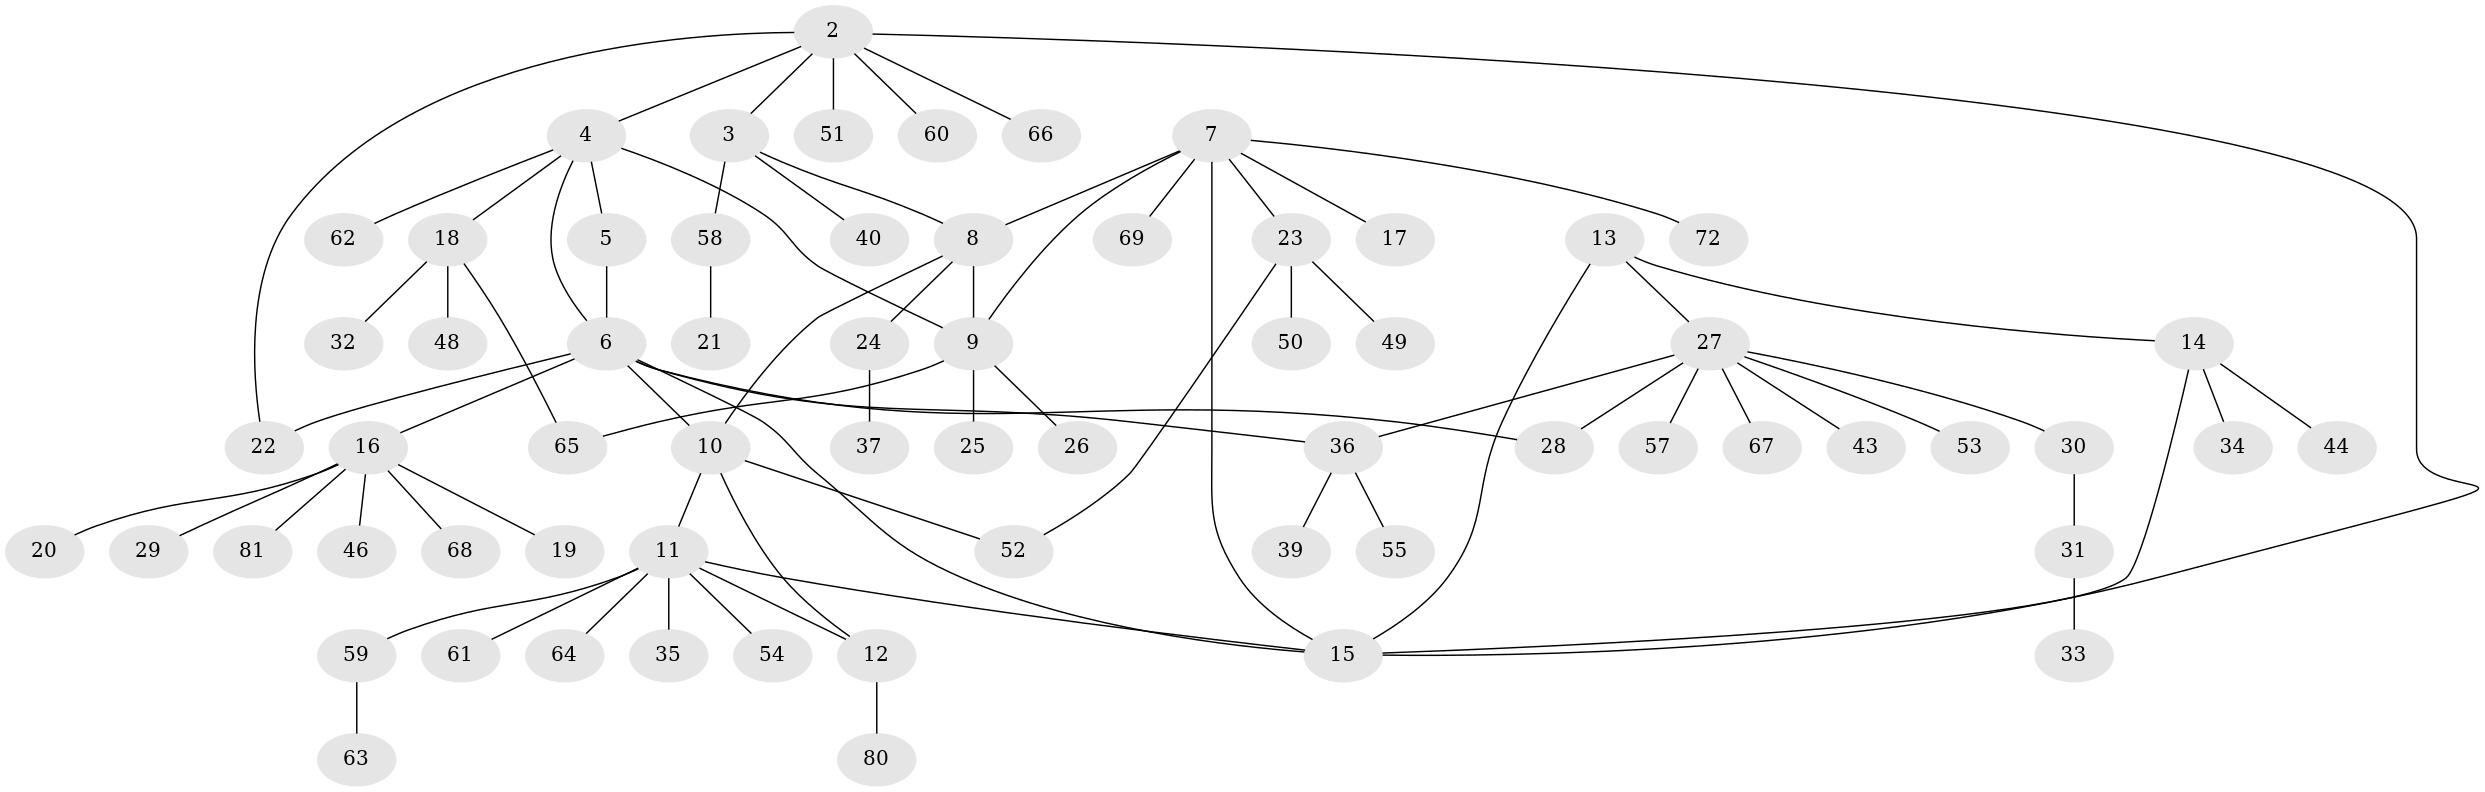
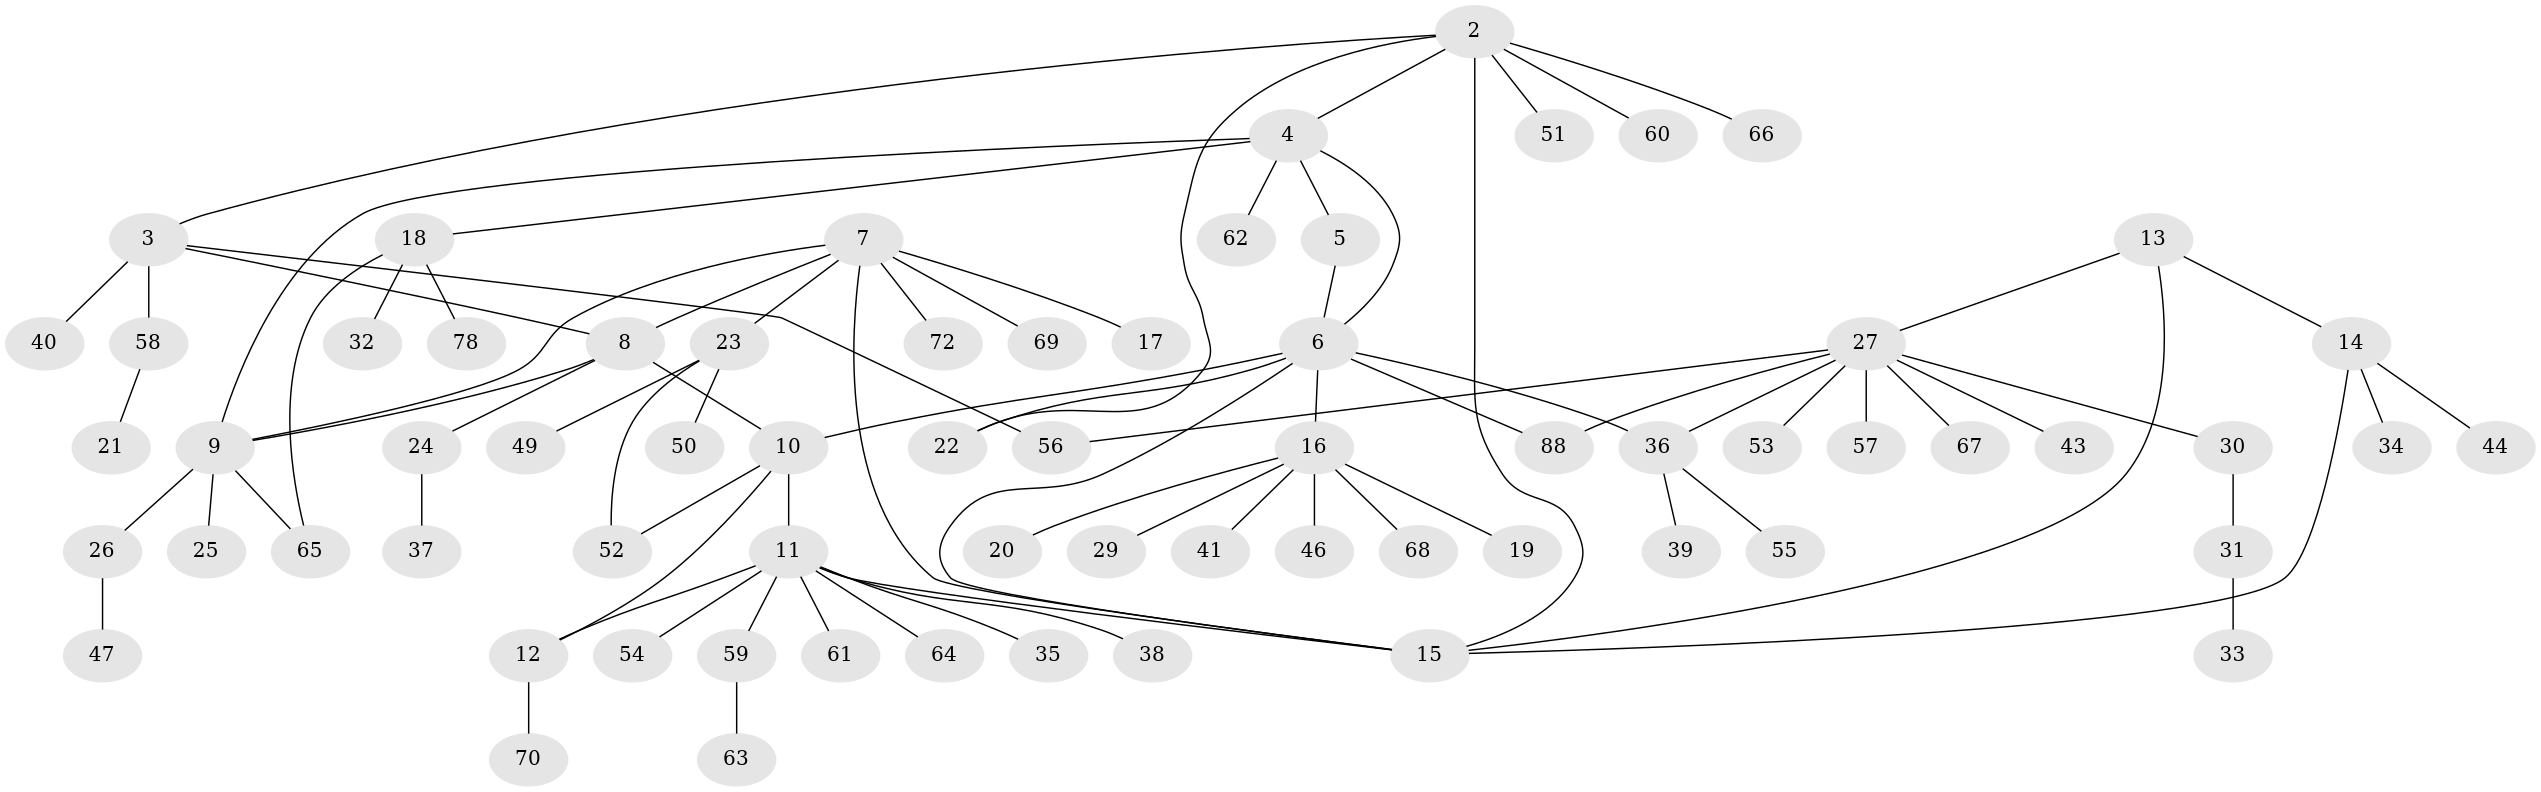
  graph {
    node [color=gray90 style=filled]
    2
    3
    4
    15
    22
    51
    60
    66
    8
    40
+   56
    58
    11
    12
    35
+   38
    54
    59
    61
    64
    5
    6
    9
    18
    62
    10
    24
    21
    16
-   28
+   28 [label=88]
    36
    25
    26
    65
    32
-   48
+   48 [label=78]
    52
    19
    20
    29
-   41 [label=81]
+   41
    46
    68
    39
    55
    7
    17
    23
    n49 [label=72]
    69
    49
    50
    37
-   70 [label=80]
+   47
+   70
    63
    13
    14
    27
    34
    44
    30
    43
    53
    57
    67
    31
    33
    2 -- 3
    2 -- 4
    2 -- 15
    2 -- 22
    2 -- 51
    2 -- 60
    2 -- 66
    3 -- 8
    3 -- 40
+   3 -- 56
    3 -- 58
    4 -- 5
    4 -- 6
    4 -- 9
    4 -- 18
    4 -- 62
    8 -- 9
    8 -- 10
    8 -- 24
    58 -- 21
    11 -- 15
    11 -- 12
    11 -- 35
+   11 -- 38
    11 -- 54
    11 -- 59
    11 -- 61
    11 -- 64
    12 -- 70
    59 -- 63
    5 -- 6
    6 -- 15
    6 -- 22
    6 -- 10
    6 -- 16
    6 -- 28
    6 -- 36
    9 -- 25
    9 -- 26
    9 -- 65
    18 -- 65
    18 -- 32
    18 -- 48
    10 -- 11
    10 -- 12
    10 -- 52
    24 -- 37
    16 -- 19
    16 -- 20
    16 -- 29
    16 -- 41
    16 -- 46
    16 -- 68
    36 -- 39
    36 -- 55
+   26 -- 47
    7 -- 15
    7 -- 8
    7 -- 9
    7 -- 17
    7 -- 23
    7 -- n49
    7 -- 69
    23 -- 52
    23 -- 49
    23 -- 50
    13 -- 15
    13 -- 14
    13 -- 27
    14 -- 15
    14 -- 34
    14 -- 44
+   27 -- 56
    27 -- 28
    27 -- 36
    27 -- 30
    27 -- 43
    27 -- 53
    27 -- 57
    27 -- 67
    30 -- 31
    31 -- 33
  }
